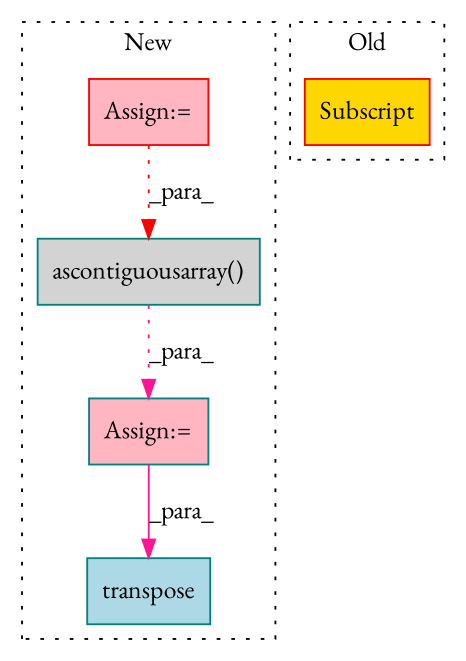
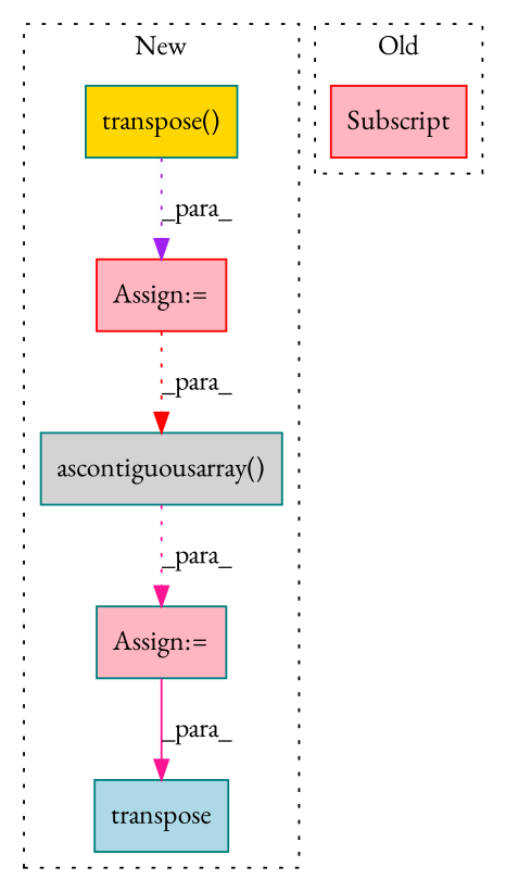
  digraph {
    fontname="EB Garamond"
    node [a=75 color=teal fillcolor=gold fontname="EB Garamond" l=3 shape=box style=filled]
    edge [color=deeppink fontname="EB Garamond" style=dotted]
    n1 [fillcolor=lightgrey l="21,19" label="ascontiguousarray()" s="4019,4045"]
+   n2 [l="16,1" label="transpose()" s="3985,4005"]
    n3 [a=68 fillcolor=lightpink label="Assign:=" s=4016]
    n4 [a=68 color=red fillcolor=lightpink label="Assign:=" s=3982]
    n5 [a=93 fillcolor=lightblue l=7 label=transpose s=4069]
-   n6 [a=63 color=red l="35,0" label=Subscript s="4367,0"]
+   n6 [a=63 color=red fillcolor=lightpink l="35,0" label=Subscript s="4367,0"]
    subgraph cluster_1 {
      label=New
      style=dotted
      n1
+     n2
      n3
      n4
      n5
    }
    subgraph cluster_2 {
      label=Old
      style=dotted
      n6
    }
    n1 -> n3 [label=_para_]
+   n2 -> n4 [color=purple label=_para_]
    n3 -> n5 [label=_para_ style=solid]
    n4 -> n1 [color=red label=_para_]
  }
